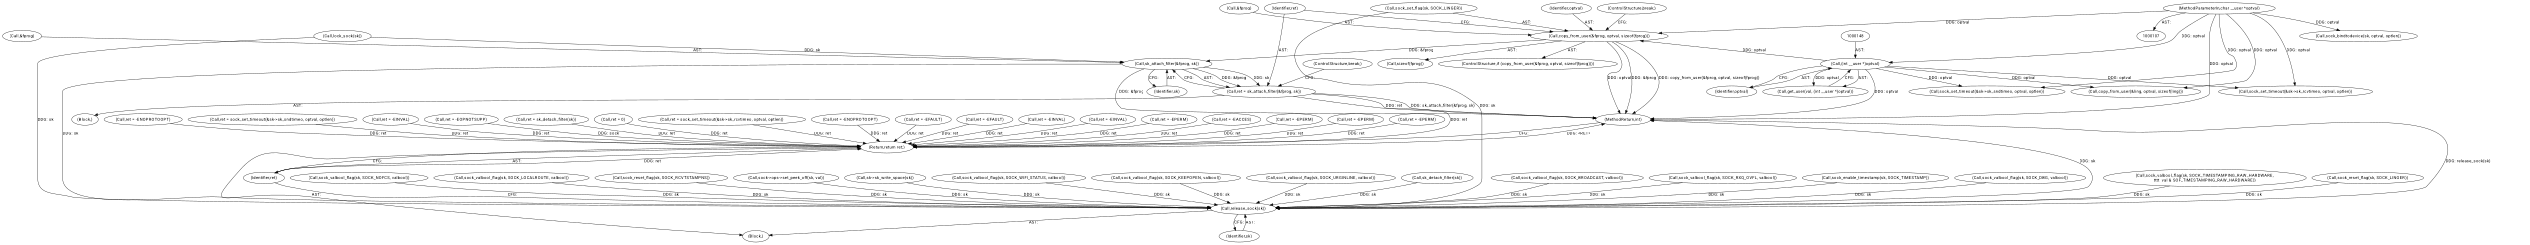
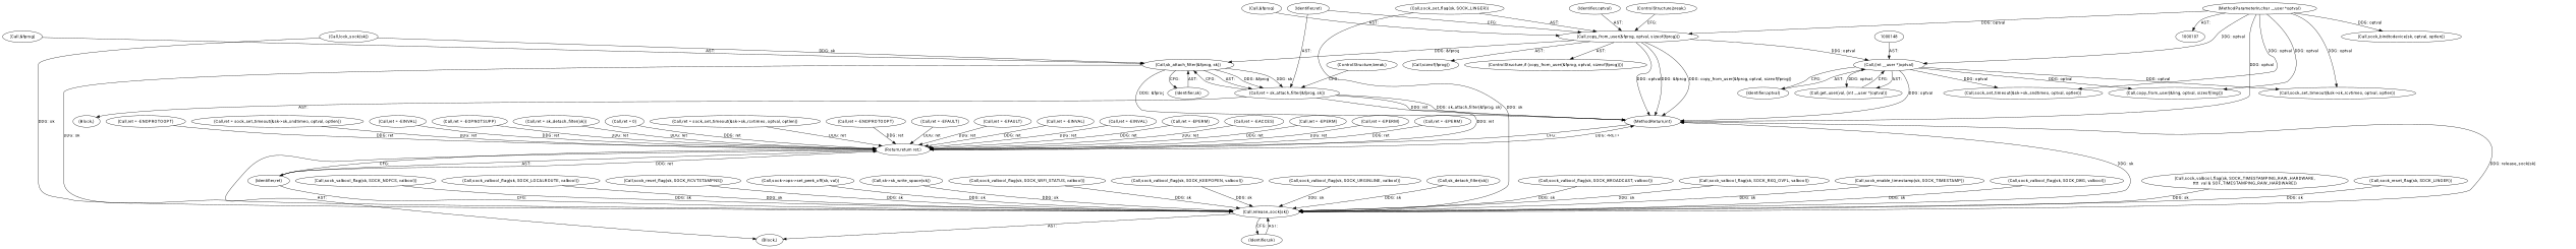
  digraph {
    fontname=Roboto
    node [fontname=Roboto]
    edge [fontname=Roboto]
    n1 [label="(Call,copy_from_user(&fprog, optval, sizeof(fprog)))"]
    n2 [label="(Call,sk_attach_filter(&fprog, sk))"]
    n3 [label="(MethodReturn,int)"]
    n4 [label="(Call,sizeof(fprog))"]
    n5 [label="(ControlStructure,if (copy_from_user(&fprog, optval, sizeof(fprog))))"]
    n6 [label="(Call,ret = sk_attach_filter(&fprog, sk))"]
    n7 [label="(Call,release_sock(sk))"]
    n8 [label="(Identifier,sk)"]
    n9 [label="(Return,return ret;)"]
    n10 [label="(Call,(int __user *)optval)"]
    n11 [label="(Call,get_user(val, (int __user *)optval))"]
    n12 [label="(Call,sock_set_timeout(&sk->sk_sndtimeo, optval, optlen))"]
    n13 [label="(Call,copy_from_user(&ling, optval, sizeof(ling)))"]
    n14 [label="(Call,sock_set_timeout(&sk->sk_rcvtimeo, optval, optlen))"]
    n15 [label="(Identifier,optval)"]
    n16 [label="(MethodParameterIn,char __user *optval)"]
    n17 [label="(Call,sock_bindtodevice(sk, optval, optlen))"]
    1000107
    n19 [label="(Block,)"]
    n20 [label="(Block,)"]
    n21 [label="(Identifier,sk)"]
    n22 [label="(Identifier,ret)"]
    n23 [label="(Call,ret = -ENOPROTOOPT)"]
    n24 [label="(Call,ret = sock_set_timeout(&sk->sk_sndtimeo, optval, optlen))"]
    n25 [label="(Call,ret = -EINVAL)"]
    n26 [label="(Call,sock_valbool_flag(sk, SOCK_NOFCS, valbool))"]
    n27 [label="(Call,sock_valbool_flag(sk, SOCK_LOCALROUTE, valbool))"]
    n28 [label="(Call,sock_reset_flag(sk, SOCK_RCVTSTAMPNS))"]
    n29 [label="(Call,ret = -EOPNOTSUPP)"]
    n30 [label="(ControlStructure,break;)"]
    n31 [label="(Call,sock->ops->set_peek_off(sk, val))"]
    n32 [label="(Call,sk->sk_write_space(sk))"]
    n33 [label="(Call,sock_valbool_flag(sk, SOCK_WIFI_STATUS, valbool))"]
    n34 [label="(Call,sock_valbool_flag(sk, SOCK_KEEPOPEN, valbool))"]
    n35 [label="(Call,sock_valbool_flag(sk, SOCK_URGINLINE, valbool))"]
    n36 [label="(Call,&fprog)"]
    n37 [label="(Call,ret = sk_detach_filter(sk))"]
    n38 [label="(Call,ret = 0)"]
    n39 [label="(Call,&fprog)"]
    n40 [label="(Call,ret = sock_set_timeout(&sk->sk_rcvtimeo, optval, optlen))"]
    n41 [label="(Call,ret = -ENOPROTOOPT)"]
    n42 [label="(Call,sk_detach_filter(sk))"]
    n43 [label="(Call,lock_sock(sk))"]
    n44 [label="(Call,sock_valbool_flag(sk, SOCK_BROADCAST, valbool))"]
    n45 [label="(Call,ret = -EFAULT)"]
    n46 [label="(Call,sock_valbool_flag(sk, SOCK_RXQ_OVFL, valbool))"]
    n47 [label="(Call,sock_enable_timestamp(sk, SOCK_TIMESTAMP))"]
    n48 [label="(Call,sock_valbool_flag(sk, SOCK_DBG, valbool))"]
    n49 [label="(Call,ret = -EFAULT)"]
    n50 [label="(Call,ret = -EINVAL)"]
    n51 [label="(Call,ret = -EINVAL)"]
    n52 [label="(Identifier,ret)"]
    n53 [label="(Call,sock_set_flag(sk, SOCK_LINGER))"]
    n54 [label="(Identifier,optval)"]
    n55 [label="(Call,ret = -EPERM)"]
    n56 [label="(Call,ret = -EACCES)"]
    n57 [label="(Call,ret = -EPERM)"]
    n58 [label="(Call,sock_valbool_flag(sk, SOCK_TIMESTAMPING_RAW_HARDWARE,\n\t\t\t\t  val & SOF_TIMESTAMPING_RAW_HARDWARE))"]
    n59 [label="(Call,ret = -EPERM)"]
    n60 [label="(Call,ret = -EPERM)"]
    n61 [label="(ControlStructure,break;)"]
    n62 [label="(Call,sock_reset_flag(sk, SOCK_LINGER))"]
    1000148
    n1 -> n2 [label="DDG: &fprog"]
    n1 -> n3 [label="DDG: optval"]
    n1 -> n3 [label="DDG: &fprog"]
    n1 -> n3 [label="DDG: copy_from_user(&fprog, optval, sizeof(fprog))"]
    n1 -> n4 [label="AST: "]
    n1 -> n5 [label="AST: "]
    n2 -> n3 [label="DDG: &fprog"]
    n2 -> n6 [label="AST: "]
    n2 -> n6 [label="DDG: &fprog"]
    n2 -> n6 [label="DDG: sk"]
    n2 -> n7 [label="DDG: sk"]
    n2 -> n8 [label="CFG: "]
    n3 -> n9 [label="CFG: "]
    n6 -> n2 [label="CFG: "]
    n6 -> n3 [label="DDG: sk_attach_filter(&fprog, sk)"]
    n6 -> n3 [label="DDG: ret"]
    n6 -> n9 [label="DDG: ret"]
    n6 -> n19 [label="AST: "]
    n7 -> n3 [label="DDG: release_sock(sk)"]
    n7 -> n3 [label="DDG: sk"]
    n7 -> n20 [label="AST: "]
    n7 -> n21 [label="CFG: "]
    n8 -> n2 [label="AST: "]
    n9 -> n3 [label="DDG: <RET>"]
    n9 -> n20 [label="AST: "]
    n9 -> n22 [label="CFG: "]
-   n10 -> n1 [label="DDG: optval"]
+   n1 -> n10 [label="DDG: optval"]
    n10 -> n3 [label="DDG: optval"]
    n10 -> n11 [label="AST: "]
    n10 -> n11 [label="DDG: optval"]
    n10 -> n12 [label="DDG: optval"]
    n10 -> n13 [label="DDG: optval"]
    n10 -> n14 [label="DDG: optval"]
    n10 -> n15 [label="CFG: "]
    n11 -> n10 [label="CFG: "]
    n15 -> n10 [label="AST: "]
    n16 -> n1 [label="DDG: optval"]
    n16 -> n3 [label="DDG: optval"]
    n16 -> n10 [label="DDG: optval"]
    n16 -> n12 [label="DDG: optval"]
    n16 -> n13 [label="DDG: optval"]
    n16 -> n14 [label="DDG: optval"]
    n16 -> n17 [label="DDG: optval"]
    n16 -> 1000107 [label="AST: "]
    n21 -> n7 [label="AST: "]
    n22 -> n7 [label="CFG: "]
    n22 -> n9 [label="AST: "]
    n22 -> n9 [label="DDG: ret"]
    n23 -> n9 [label="DDG: ret"]
    n24 -> n9 [label="DDG: ret"]
    n25 -> n9 [label="DDG: ret"]
    n26 -> n7 [label="DDG: sk"]
    n27 -> n7 [label="DDG: sk"]
    n28 -> n7 [label="DDG: sk"]
-   n29 -> n9 [label="DDG: sock"]
+   n29 -> n9 [label="DDG: ret"]
    n30 -> n6 [label="CFG: "]
    n31 -> n7 [label="DDG: sk"]
    n32 -> n7 [label="DDG: sk"]
    n33 -> n7 [label="DDG: sk"]
    n34 -> n7 [label="DDG: sk"]
    n35 -> n7 [label="DDG: sk"]
    n36 -> n1 [label="AST: "]
    n37 -> n9 [label="DDG: ret"]
    n38 -> n9 [label="DDG: ret"]
    n39 -> n2 [label="AST: "]
    n40 -> n9 [label="DDG: ret"]
    n41 -> n9 [label="DDG: ret"]
    n42 -> n7 [label="DDG: sk"]
    n43 -> n2 [label="DDG: sk"]
    n43 -> n7 [label="DDG: sk"]
    n44 -> n7 [label="DDG: sk"]
    n45 -> n9 [label="DDG: ret"]
    n46 -> n7 [label="DDG: sk"]
    n47 -> n7 [label="DDG: sk"]
    n48 -> n7 [label="DDG: sk"]
    n49 -> n9 [label="DDG: ret"]
    n50 -> n9 [label="DDG: ret"]
    n51 -> n9 [label="DDG: ret"]
    n52 -> n1 [label="CFG: "]
    n52 -> n6 [label="AST: "]
    n53 -> n1 [label="AST: "]
    n53 -> n7 [label="DDG: sk"]
    n54 -> n1 [label="AST: "]
    n55 -> n9 [label="DDG: ret"]
    n56 -> n9 [label="DDG: ret"]
    n57 -> n9 [label="DDG: ret"]
    n58 -> n7 [label="DDG: sk"]
    n59 -> n9 [label="DDG: ret"]
    n60 -> n9 [label="DDG: ret"]
    n61 -> n1 [label="CFG: "]
    n62 -> n7 [label="DDG: sk"]
    1000148 -> n10 [label="AST: "]
  }
